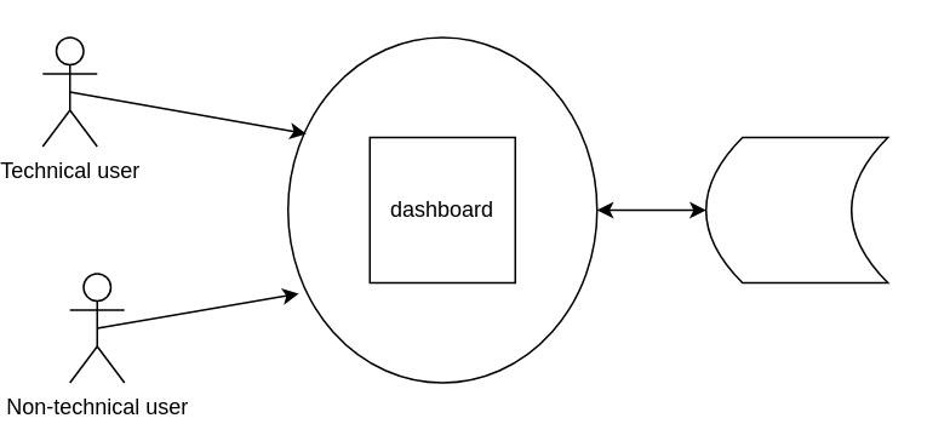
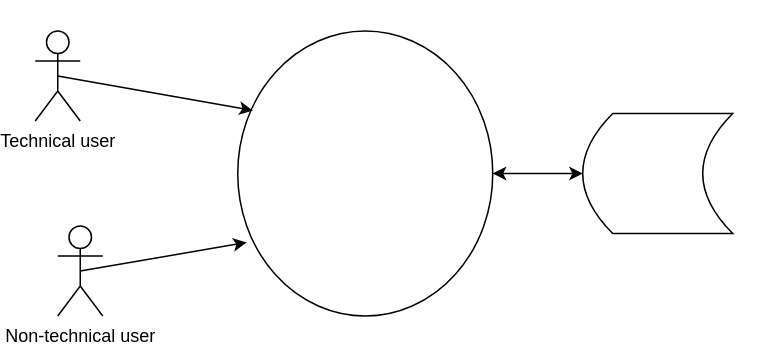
  <mxCell id="0" />
  <mxCell id="1" parent="0" />
  <mxCell id="2" value="Non-technical user" style="shape=umlActor;verticalLabelPosition=bottom;verticalAlign=top;html=1;outlineConnect=0;" vertex="1" parent="1"><mxGeometry x="35" y="150" width="30" height="60" as="geometry" /></mxCell>
  <mxCell id="3" value="Technical user" style="shape=umlActor;verticalLabelPosition=bottom;verticalAlign=top;html=1;outlineConnect=0;" vertex="1" parent="1"><mxGeometry x="20" y="20" width="30" height="60" as="geometry" /></mxCell>
  <mxCell id="4" value="" style="ellipse;whiteSpace=wrap;html=1;" vertex="1" parent="1"><mxGeometry x="155" y="20" width="170" height="190" as="geometry" /></mxCell>
  <mxCell id="5" value="" style="endArrow=classic;html=1;rounded=0;exitX=0.5;exitY=0.5;exitDx=0;exitDy=0;exitPerimeter=0;entryX=0.035;entryY=0.742;entryDx=0;entryDy=0;entryPerimeter=0;" edge="1" parent="1" source="2" target="4"><mxGeometry width="50" height="50" relative="1" as="geometry"><mxPoint x="25" y="125" as="sourcePoint" /><mxPoint x="75" y="75" as="targetPoint" /></mxGeometry></mxCell>
  <mxCell id="6" value="" style="endArrow=classic;html=1;rounded=0;exitX=0.5;exitY=0.5;exitDx=0;exitDy=0;exitPerimeter=0;entryX=0.059;entryY=0.279;entryDx=0;entryDy=0;entryPerimeter=0;" edge="1" parent="1" source="3" target="4"><mxGeometry width="50" height="50" relative="1" as="geometry"><mxPoint x="25" y="5" as="sourcePoint" /><mxPoint x="75" y="-45" as="targetPoint" /></mxGeometry></mxCell>
- <mxCell id="7" value="dashboard" style="whiteSpace=wrap;html=1;aspect=fixed;" vertex="1" parent="1"><mxGeometry x="200" y="75" width="80" height="80" as="geometry" /></mxCell>
  <mxCell id="8" style="edgeStyle=orthogonalEdgeStyle;rounded=0;orthogonalLoop=1;jettySize=auto;html=1;exitX=0;exitY=0.5;exitDx=0;exitDy=0;entryX=1;entryY=0.5;entryDx=0;entryDy=0;startArrow=classic;startFill=1;" edge="1" parent="1" source="9" target="4"><mxGeometry relative="1" as="geometry" /></mxCell>
  <mxCell id="9" value="" style="shape=dataStorage;whiteSpace=wrap;html=1;fixedSize=1;" vertex="1" parent="1"><mxGeometry x="385" y="75" width="100" height="80" as="geometry" /></mxCell>
